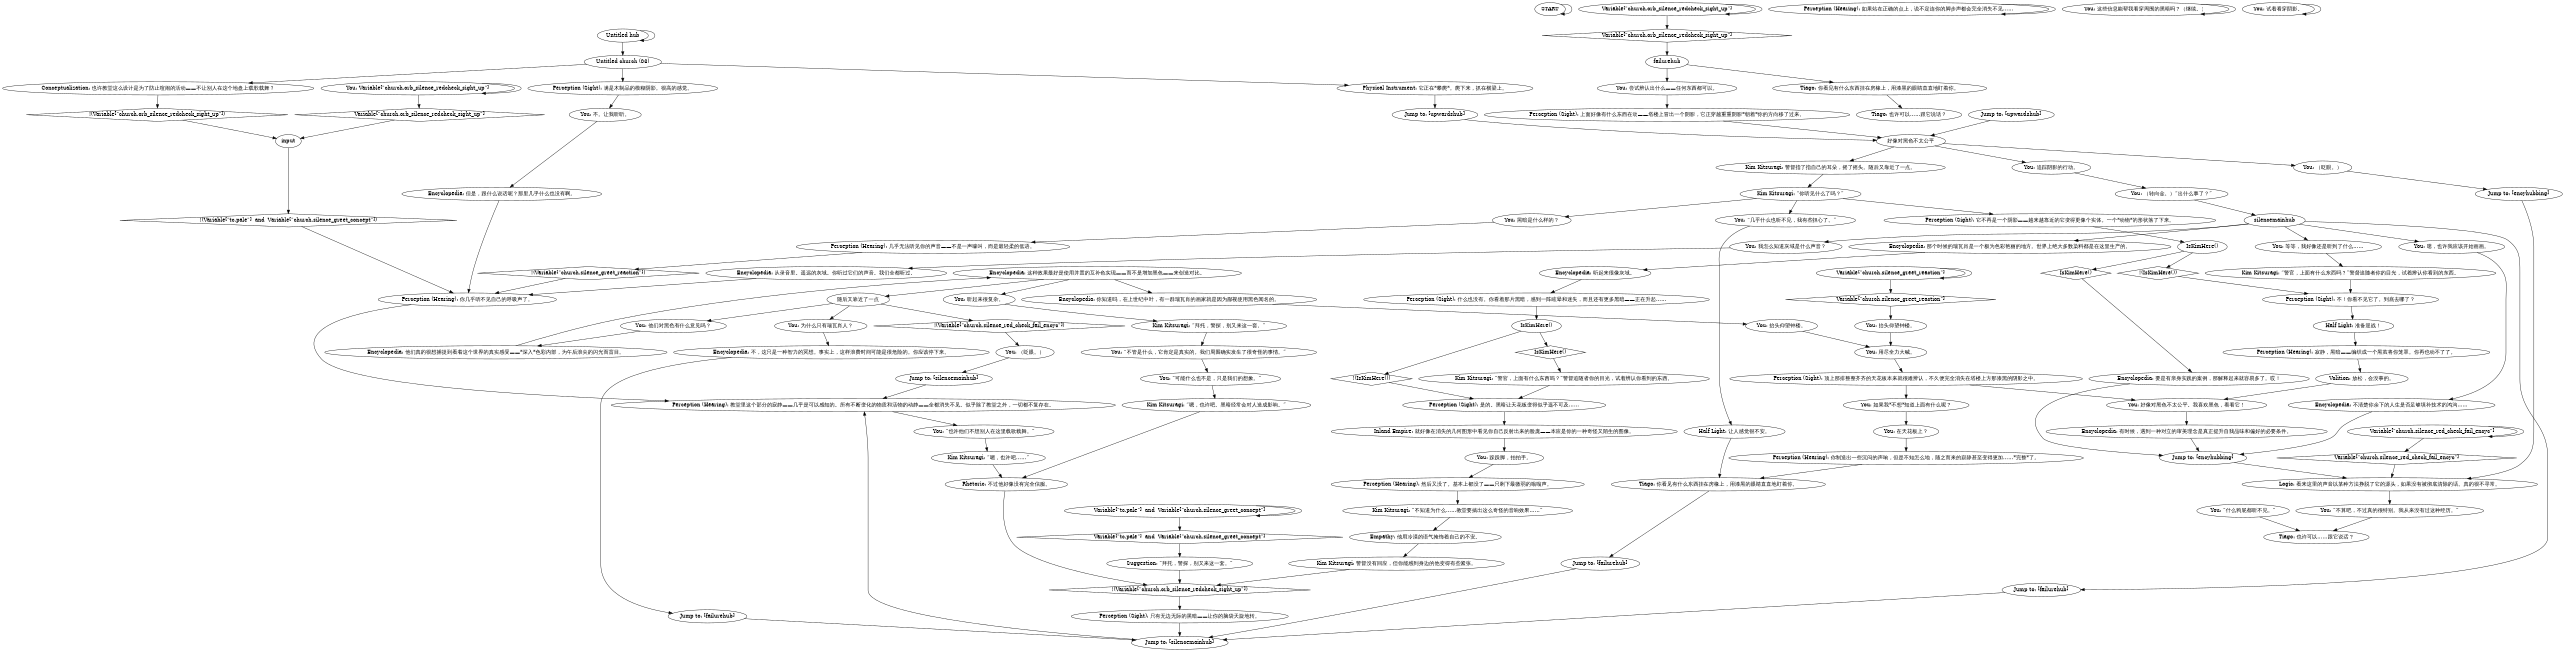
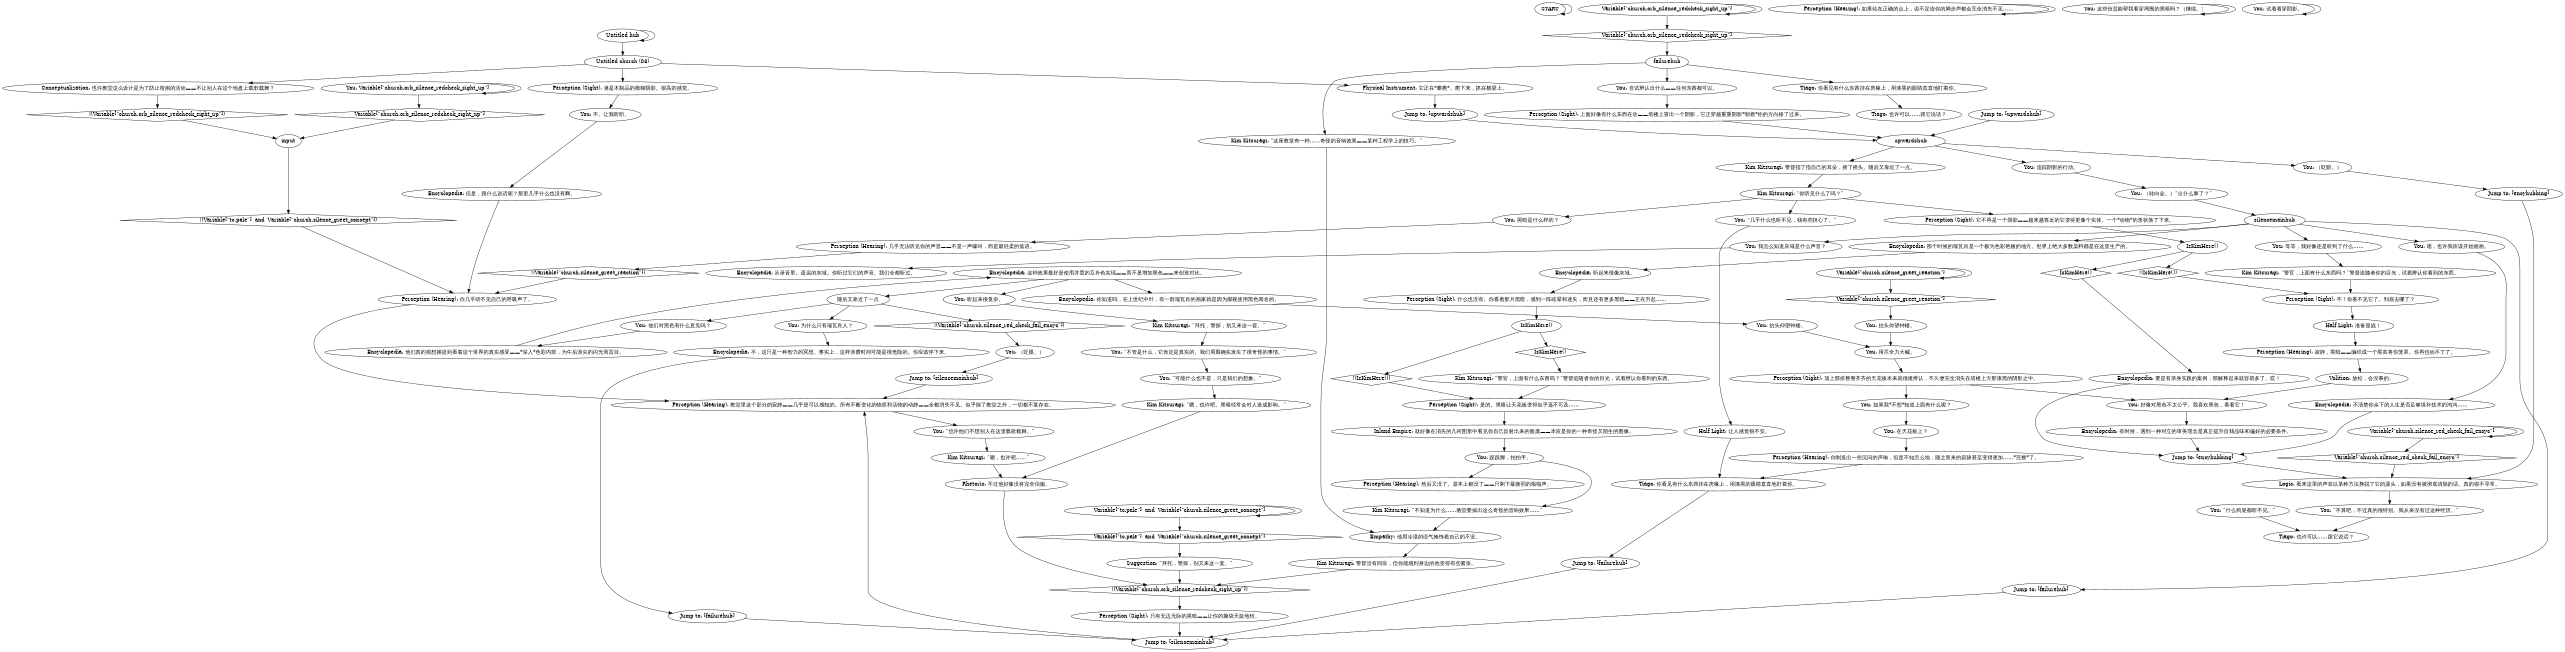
  digraph {
    n1 [label=START]
    n2 [label=input]
    n3 [label="!(Variable[\"tc.pale\"]  and  Variable[\"church.silence_greet_concept\"])" shape=diamond]
    n4 [label="Perception (Hearing): 你几乎听不见自己的呼吸声了。"]
    n5 [label="Variable[\"church.orb_silence_redcheck_sight_up\"]"]
    n6 [label="Variable[\"church.orb_silence_redcheck_sight_up\"]" shape=diamond]
    n7 [label=failurehub]
    n8 [label="Tiago: 你看见有什么东西挂在房椽上，用漆黑的眼睛直直地盯着你。"]
+   n9 [label="Kim Kitsuragi: “这座教堂有一种……奇怪的音响效果——某种工程学上的技巧。”"]
    n10 [label="You: 尝试辨认出什么——任何东西都可以。"]
    n11 [label="!(Variable[\"church.orb_silence_redcheck_sight_up\"])" shape=diamond]
    n12 [label="Perception (Sight): 只有无边无际的黑暗——让你的脑袋天旋地转。"]
    n13 [label="Jump to: [silencemainhub]"]
    n14 [label="Jump to: [silencemainhub]"]
    n15 [label="Perception (Hearing): 教堂里这个部分的寂静——几乎是可以感知的。所有不断变化的物质和活物的动静——全都消失不见。似乎除了教堂之外，一切都不复存在。"]
    n16 [label="You: “也许他们不想别人在这里载歌载舞。”"]
    n17 [label="Tiago: 也许可以……跟它说话？"]
    n18 [label="You: （眨眼。）"]
    n19 [label="Inland Empire: 就好像在消失的几何图形中看见你自己反射出来的脸庞——本应是你的一种奇怪又陌生的图像。"]
    n20 [label="You: 跺跺脚，拍拍手。"]
    n21 [label="Perception (Hearing): 然后又没了。基本上都没了——只剩下最微弱的嗡嗡声。"]
    n22 [label="Physical Instrument: 它正在*攀爬*。爬下来，抓在横梁上。"]
    n23 [label="Jump to: [upwardshub]"]
-   n24 [label="好像对黑色不太公平"]
+   n24 [label=upwardshub]
    n25 [label="Kim Kitsuragi: “嗯，也许吧……”"]
    n26 [label="Rhetoric: 不过他好像没有完全信服。"]
    n27 [label="Perception (Hearing): 如果站在正确的点上，说不定连你的脚步声都会完全消失不见……"]
    n28 [label="You: 等等，我好像还是听到了什么……"]
    n29 [label="Kim Kitsuragi: “警官，上面有什么东西吗？”警督追随者你的目光，试着辨认你看到的东西。"]
    n30 [label="Perception (Sight): 不！你看不见它了。到底去哪了？"]
    n31 [label="You: （转向金。）“出什么事了？”"]
    n32 [label=silencemainhub]
    n33 [label="You: 嗯，也许我应该开始画画。"]
    n34 [label="Jump to: [failurehub]"]
    n35 [label="Encyclopedia: 那个时候的瑞瓦肖是一个极为色彩艳丽的地方。世界上绝大多数染料都是在这里生产的。"]
    n36 [label="You: 我怎么知道灰域是什么声音？"]
    n37 [label="Perception (Sight): 它不再是一个阴影——越来越靠近的它变得更像个实体。一个*动物*的形状落了下来。"]
    n38 [label="IsKimHere()"]
    n39 [label="IsKimHere()" shape=diamond]
    n40 [label="!(IsKimHere())" shape=diamond]
    n41 [label="You: “什么狗屁都听不见。”"]
    n42 [label="Tiago: 也许可以……跟它说话？"]
    n43 [label="Kim Kitsuragi: “拜托，警探，别又来这一套。”"]
    n44 [label="You: “不管是什么，它肯定是真实的。我们周围确实发生了很奇怪的事情。”"]
    n45 [label="You: “可能什么也不是，只是我们的想象。”"]
    n46 [label="Encyclopedia: 要是有亲身实践的案例，那解释起来就容易多了。哎！"]
    n47 [label="Jump to: [encyhubbing]"]
    n48 [label="Logic: 看来这里的声音以某种方法挣脱了它的源头，如果没有被彻底清除的话。真的很不寻常。"]
    n49 [label="Half Light: 准备迎战！"]
    n50 [label="Kim Kitsuragi: “不知道为什么……教堂要搞出这么奇怪的音响效果……”"]
    n51 [label="Empathy: 他用冷漠的语气掩饰着自己的不安。"]
    n52 [label="Perception (Hearing): 你制造出一些沉闷的声响，但是不知怎么地，随之而来的寂静甚至变得更加……*完整*了。"]
    n53 [label="Tiago: 你看见有什么东西挂在房椽上，用漆黑的眼睛直直地盯着你。"]
    n54 [label="Jump to: [failurehub]"]
    n55 [label="Perception (Sight): 是的。黑暗让天花板变得似乎遥不可及……"]
    n56 [label="Kim Kitsuragi: 警督没有回应，但你能感到身边的他变得有些紧张。"]
    n57 [label="You: “不算吧，不过真的很特别。我从来没有过这种经历。”"]
    n58 [label="随后又靠近了一点"]
    n59 [label="!(Variable[\"church.silence_red_check_fail_encyc\"])" shape=diamond]
    n60 [label="You: 他们对黑色有什么意见吗？"]
    n61 [label="You: 为什么只有瑞瓦肖人？"]
    n62 [label="Encyclopedia: 他们真的很想捕捉到看着这个世界的真实感受——*深入*色彩内部，为午后浪尖的闪光而盲目。"]
    n63 [label="Encyclopedia: 不，这只是一种智力的冥想。事实上，这样浪费时间可能是很危险的。你应该停下来。"]
    n64 [label="Encyclopedia: 不清楚你余下的人生是否足够填补技术的鸿沟……"]
    n65 [label="You: 抬头仰望钟楼。"]
    n66 [label="You: 用尽全力大喊。"]
    n67 [label="Perception (Sight): 顶上那排整整齐齐的天花板本来就很难辨认，不久便完全消失在塔楼上方那漆黑的阴影之中。"]
    n68 [label="Variable[\"church.silence_red_check_fail_encyc\"]"]
    n69 [label="Variable[\"church.silence_red_check_fail_encyc\"]" shape=diamond]
    n70 [label="You: 这些信息能帮我看穿周围的黑暗吗？（继续。）"]
    n71 [label="Jump to: [failurehub]"]
    n72 [label="Encyclopedia: 听起来很像灰域。"]
    n73 [label="Perception (Sight): 什么也没有。你看着那片黑暗，感到一阵眩晕和迷失，而且还有更多黑暗——正在升起……"]
    n74 [label="You: 抬头仰望钟楼。"]
    n75 [label="Untitled hub"]
    n76 [label="Untitled church (03)"]
    n77 [label="Perception (Sight): 满是木制品的模糊阴影。很高的感觉。"]
    n78 [label="Conceptualization: 也许教堂这么设计是为了防止喧闹的活动——不让别人在这个地盘上载歌载舞？"]
    n79 [label="You: 不。让我听听。"]
    n80 [label="Encyclopedia: 但是，跟什么说话呢？那里几乎什么也没有啊。"]
    n81 [label="Encyclopedia: 你知道吗，在上世纪中叶，有一群瑞瓦肖的画家就是因为鄙视使用黑色闻名的。"]
    n82 [label="You: 好像对黑色不太公平。我喜欢黑色，看看它！"]
    n83 [label="Encyclopedia: 有时候，遇到一种对立的审美理念是真正提升自我品味和偏好的必要条件。"]
    n84 [label="You: 试着看穿阴影。"]
    n85 [label="You: Variable[\"church.orb_silence_redcheck_sight_up\"]"]
    n86 [label="Variable[\"church.orb_silence_redcheck_sight_up\"]" shape=diamond]
    n87 [label="!(Variable[\"church.orb_silence_redcheck_sight_up\"])" shape=diamond]
    n88 [label="Encyclopedia: 从录音里。遥远的灰域。你听过它们的声音。我们全都听过。"]
    n89 [label="You: 如果我*不想*知道上面有什么呢？"]
    n90 [label="You: 在天花板上？"]
    n91 [label="Perception (Hearing): 几乎无法听见你的声音——不是一声嚎叫，而是最轻柔的低语。"]
    n92 [label="!(Variable[\"church.silence_greet_reaction\"])" shape=diamond]
    n93 [label="Kim Kitsuragi: “嗯，也许吧。黑暗经常会对人造成影响。”"]
    n94 [label="Suggestion: “拜托，警探，别又来这一套。”"]
    n95 [label="IsKimHere()"]
    n96 [label="Jump to: [encyhubbing]"]
    n97 [label="Perception (Sight): 上面好像有什么东西在动——塔楼上冒出一个阴影，它正穿越重重阴影*朝着*你的方向移了过来。"]
    n98 [label="Kim Kitsuragi: 警督指了指自己的耳朵，摇了摇头。随后又靠近了一点。"]
    n99 [label="You: （眨眼。）"]
    n100 [label="You: 追踪阴影的行动。"]
    n101 [label="IsKimHere()" shape=diamond]
    n102 [label="!(IsKimHere())" shape=diamond]
    n103 [label="Variable[\"church.silence_greet_reaction\"]"]
    n104 [label="Variable[\"church.silence_greet_reaction\"]" shape=diamond]
    n105 [label="Half Light: 让人感觉很不安。"]
    n106 [label="You: 黑暗是什么样的？"]
    n107 [label="Variable[\"tc.pale\"]  and  Variable[\"church.silence_greet_concept\"]"]
    n108 [label="Variable[\"tc.pale\"]  and  Variable[\"church.silence_greet_concept\"]" shape=diamond]
    n109 [label="Kim Kitsuragi: “你听见什么了吗？”"]
    n110 [label="You: “几乎什么也听不见，我有些担心了。”"]
    n111 [label="Perception (Hearing): 寂静，黑暗——编织成一个黑茧将你笼罩。你再也动不了了。"]
    n112 [label="Volition: 放松，会没事的。"]
    n113 [label="Jump to: [upwardshub]"]
    n114 [label="Encyclopedia: 这种效果最好是使用并置的互补色实现——而不是增加黑色——来创造对比。"]
    n115 [label="You: 听起来很复杂。"]
    n116 [label="Kim Kitsuragi: “警官，上面有什么东西吗？”警督追随者你的目光，试着辨认你看到的东西。"]
    n1 -> n1
    n2 -> n3
    n3 -> n4
    n4 -> n15
    n5 -> n5
    n5 -> n6
    n6 -> n7
    n7 -> n8
+   n7 -> n9
    n7 -> n10
    n8 -> n17
+   n9 -> n51
    n10 -> n97
    n11 -> n12
    n12 -> n13
    n13 -> n15
    n14 -> n15
    n15 -> n16
    n16 -> n25
    n18 -> n14
    n19 -> n20
    n20 -> n21
-   n21 -> n50
+   n20 -> n50
    n22 -> n23
    n23 -> n24
    n24 -> n98
    n24 -> n99
    n24 -> n100
    n25 -> n26
    n26 -> n11
    n27 -> n27
    n28 -> n29
    n29 -> n30
    n30 -> n49
    n31 -> n32
    n32 -> n28
    n32 -> n33
    n32 -> n34
    n32 -> n35
    n32 -> n36
    n33 -> n64
    n34 -> n13
    n35 -> n72
    n36 -> n88
    n37 -> n38
    n38 -> n39
    n38 -> n40
    n39 -> n46
    n40 -> n30
    n41 -> n42
    n43 -> n44
    n44 -> n45
    n45 -> n93
    n46 -> n47
    n47 -> n48
    n48 -> n57
    n49 -> n111
    n50 -> n51
    n51 -> n56
    n52 -> n53
    n53 -> n54
    n54 -> n13
    n55 -> n19
    n56 -> n11
    n57 -> n42
    n58 -> n59
    n58 -> n60
    n58 -> n61
    n59 -> n18
    n60 -> n62
    n61 -> n63
    n62 -> n114
    n63 -> n71
    n64 -> n47
    n65 -> n66
    n66 -> n67
    n67 -> n82
    n67 -> n89
    n68 -> n68
    n68 -> n69
    n69 -> n48
    n70 -> n70
    n71 -> n13
    n72 -> n73
    n73 -> n95
    n74 -> n66
    n75 -> n75
    n75 -> n76
    n76 -> n22
    n76 -> n77
    n76 -> n78
    n77 -> n79
    n78 -> n87
    n79 -> n80
    n80 -> n4
    n81 -> n65
    n82 -> n83
    n83 -> n47
    n84 -> n84
    n85 -> n85
    n85 -> n86
    n86 -> n2
    n87 -> n2
-   n88 -> n4
    n89 -> n90
    n90 -> n52
    n91 -> n92
    n92 -> n4
    n93 -> n26
    n94 -> n11
    n95 -> n101
    n95 -> n102
    n96 -> n48
    n97 -> n24
    n98 -> n109
    n99 -> n96
    n100 -> n31
    n101 -> n116
    n102 -> n55
    n103 -> n103
    n103 -> n104
    n104 -> n74
    n105 -> n53
    n106 -> n91
    n107 -> n107
    n107 -> n108
    n108 -> n94
    n109 -> n37
    n109 -> n106
    n109 -> n110
    n110 -> n105
    n111 -> n112
    n112 -> n82
    n113 -> n24
    n114 -> n58
    n114 -> n81
    n114 -> n115
    n115 -> n43
    n116 -> n55
  }
